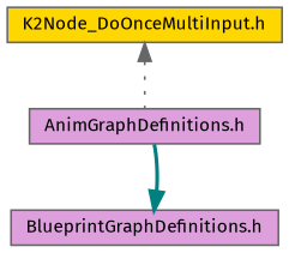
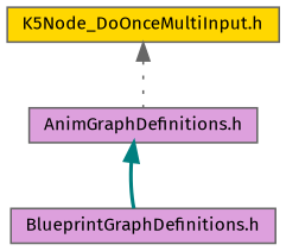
  digraph {
    fontname="Fira Sans"
    node [color=grey40 fillcolor=plum fontname="Fira Sans" fontsize=10 shape=box style=filled]
    edge [dir=back fontname="Fira Sans" fontsize=10 labelfontname=Helvetica labelfontsize=10]
-   n1 [color=gray40 fillcolor=gold fontcolor=black height=0.2 label="K2Node_DoOnceMultiInput.h" width=0.4]
+   n1 [color=gray40 fillcolor=gold fontcolor=black height=0.2 label="K5Node_DoOnceMultiInput.h" width=0.4]
    n2 [height=0.2 label="AnimGraphDefinitions.h" width=0.4]
    n3 [height=0.2 label="BlueprintGraphDefinitions.h" width=0.4]
    n1 -> n2 [color=gray40 style=dotted]
-   n3 -> n2 [color=teal style=bold]
+   n2 -> n3 [color=teal style=bold]
  }
